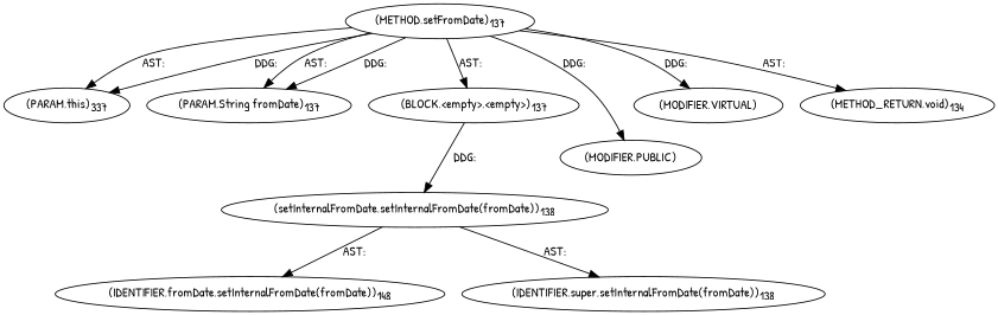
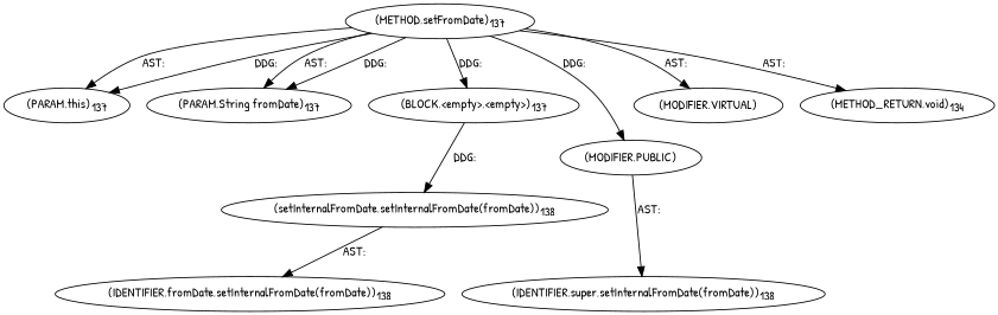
  digraph {
    fontname="Patrick Hand"
    node [fontname="Patrick Hand"]
    edge [fontname="Patrick Hand"]
    n1 [label=<(METHOD,setFromDate)<SUB>137</SUB>>]
-   n2 [label=<(PARAM,this)<SUB>337</SUB>>]
+   n2 [label=<(PARAM,this)<SUB>137</SUB>>]
    n3 [label=<(PARAM,String fromDate)<SUB>137</SUB>>]
    n4 [label=<(BLOCK,&lt;empty&gt;,&lt;empty&gt;)<SUB>137</SUB>>]
    n5 [label=<(MODIFIER,PUBLIC)>]
    n6 [label=<(MODIFIER,VIRTUAL)>]
    n7 [label=<(METHOD_RETURN,void)<SUB>134</SUB>>]
    n8 [label=<(setInternalFromDate,setInternalFromDate(fromDate))<SUB>138</SUB>>]
    n9 [label=<(IDENTIFIER,super,setInternalFromDate(fromDate))<SUB>138</SUB>>]
-   n10 [label=<(IDENTIFIER,fromDate,setInternalFromDate(fromDate))<SUB>148</SUB>>]
+   n10 [label=<(IDENTIFIER,fromDate,setInternalFromDate(fromDate))<SUB>138</SUB>>]
    n1 -> n2 [label="AST: "]
    n1 -> n2 [label="DDG: "]
    n1 -> n3 [label="AST: "]
    n1 -> n3 [label="DDG: "]
-   n1 -> n4 [label="AST: "]
+   n1 -> n4 [label="DDG: "]
    n1 -> n5 [label="DDG: "]
-   n1 -> n6 [label="DDG: "]
+   n1 -> n6 [label="AST: "]
    n1 -> n7 [label="AST: "]
    n4 -> n8 [label="DDG: "]
-   n8 -> n9 [label="AST: "]
+   n5 -> n9 [label="AST: "]
    n8 -> n10 [label="AST: "]
  }
